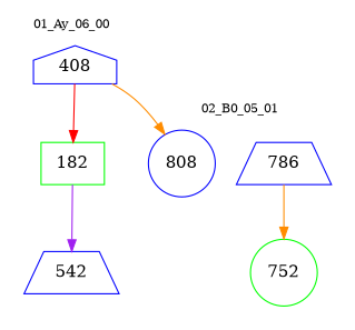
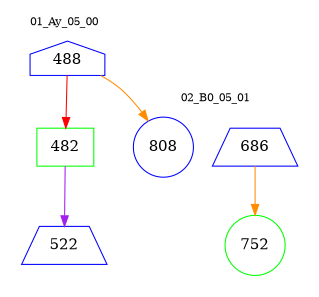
  digraph {
    node [color=blue shape=trapezium]
    edge [color=darkorange]
-   n1 [label=408 shape=house]
-   n2 [color=green label=182 shape=box]
-   n3 [label=542]
-   n4 [label=786]
+   n1 [label=488 shape=house]
+   n2 [color=green label=482 shape=box]
+   n3 [label=522]
+   n4 [label=686]
    n5 [color=green label=752 shape=circle]
    n6 [label=808 shape=circle]
    subgraph cluster_1 {
      color=white
      fontsize=10
-     label="01_Ay_06_00"
+     label="01_Ay_05_00"
      n1
      n2
      n3
    }
    subgraph cluster_2 {
      color=white
      fontsize=10
      label="02_B0_05_01"
      n4
      n5
      n6
    }
    n1 -> n2 [color=red]
    n1 -> n6
    n2 -> n3 [color=purple]
    n4 -> n5
  }
